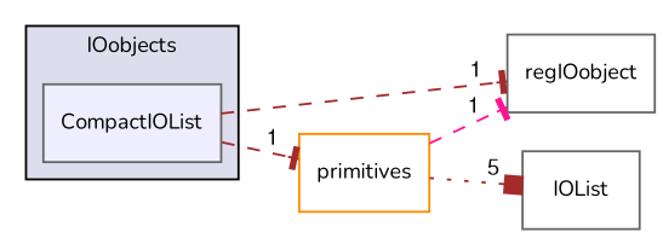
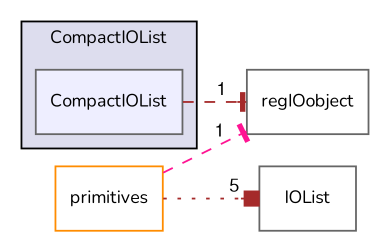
  digraph {
    compound=true
    fontname=Nunito
    rankdir=LR
    node [color=gray40 fontname=Nunito fontsize=10 shape=box]
    edge [arrowhead=tee color=brown fontname=Nunito headlabel=1 labeldistance=1.5 labelfontname=FreeSans labelfontsize=10 style=dashed]
    n1 [fillcolor="#eeeeff" label=CompactIOList pencolor=black style=filled]
    n2 [color=darkorange label=primitives]
    n3 [label=regIOobject]
    n4 [label=IOList]
    subgraph cluster_1 {
      bgcolor="#ddddee"
      fontsize=10
-     label=IOobjects
+     label=CompactIOList
      pencolor=black
      n1
    }
-   n1 -> n2
    n1 -> n3
    n2 -> n3 [color=deeppink]
    n2 -> n4 [arrowhead=box headlabel=5 style=dotted]
  }
